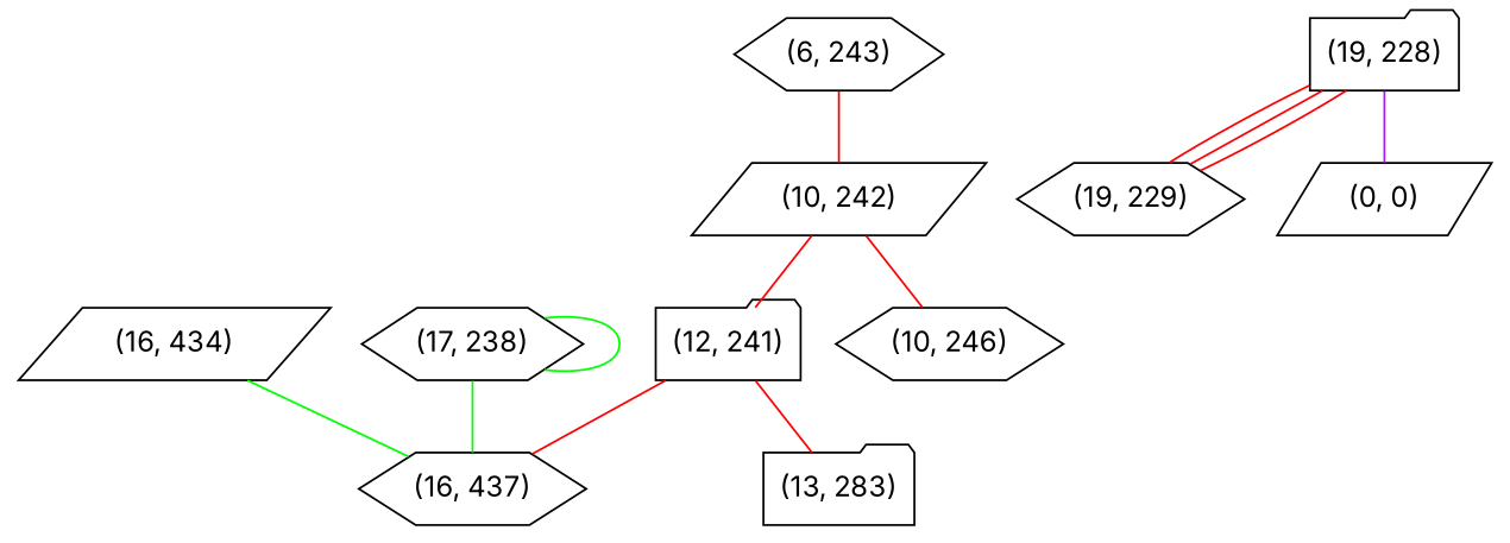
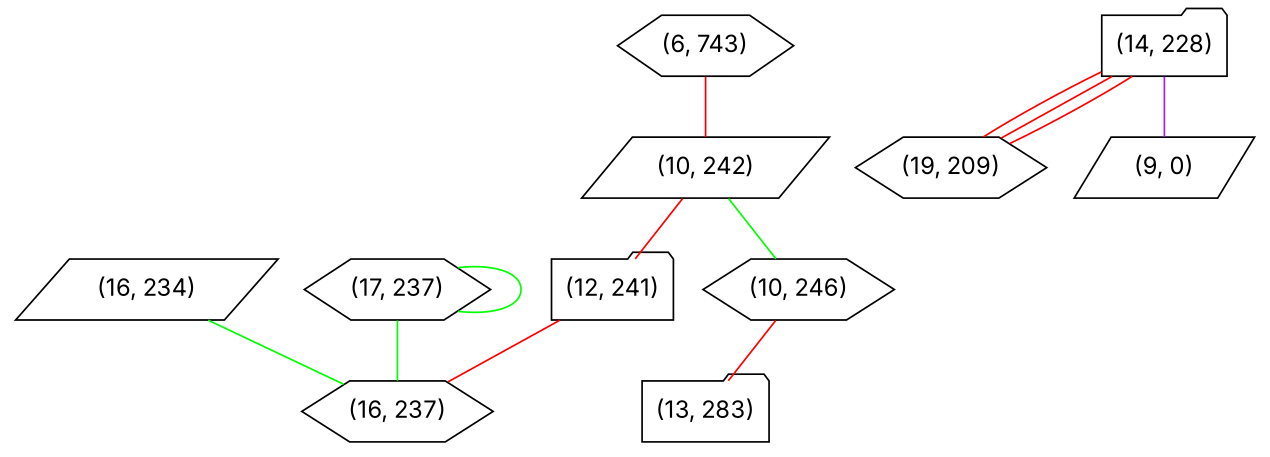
  graph {
    fontname=Inter
    node [fontname=Inter shape=hexagon]
    edge [color=red fontname=Inter weight=1]
    "(10, 242)" [shape=parallelogram]
-   "(6, 243)"
+   "(6, 243)" [label="(6, 743)"]
    "(12, 241)" [shape=folder]
    "(10, 246)"
-   "(16, 234)" [shape=parallelogram label="(16, 434)"]
-   "(16, 237)" [label="(16, 437)"]
-   "(17, 238)"
-   "(19, 228)" [shape=folder]
-   "(19, 229)"
-   "(0, 0)" [shape=parallelogram]
+   "(16, 234)" [shape=parallelogram]
+   "(16, 237)"
+   "(17, 238)" [label="(17, 237)"]
+   "(19, 228)" [shape=folder label="(14, 228)"]
+   "(19, 229)" [label="(19, 209)"]
+   "(0, 0)" [shape=parallelogram label="(9, 0)"]
    n11 [label="(13, 283)" shape=folder]
    "(10, 242)" -- "(12, 241)"
-   "(10, 242)" -- "(10, 246)"
+   "(10, 242)" -- "(10, 246)" [color=green]
    "(6, 243)" -- "(10, 242)"
    "(12, 241)" -- "(16, 237)"
-   "(12, 241)" -- n11
+   "(10, 246)" -- n11
    "(16, 234)" -- "(16, 237)" [color=green]
    "(17, 238)" -- "(16, 237)" [color=green]
    "(17, 238)" -- "(17, 238)" [color=green weight=2]
    "(19, 228)" -- "(19, 229)"
    "(19, 228)" -- "(19, 229)"
    "(19, 228)" -- "(19, 229)"
    "(19, 228)" -- "(0, 0)" [color=purple weight=4]
  }
